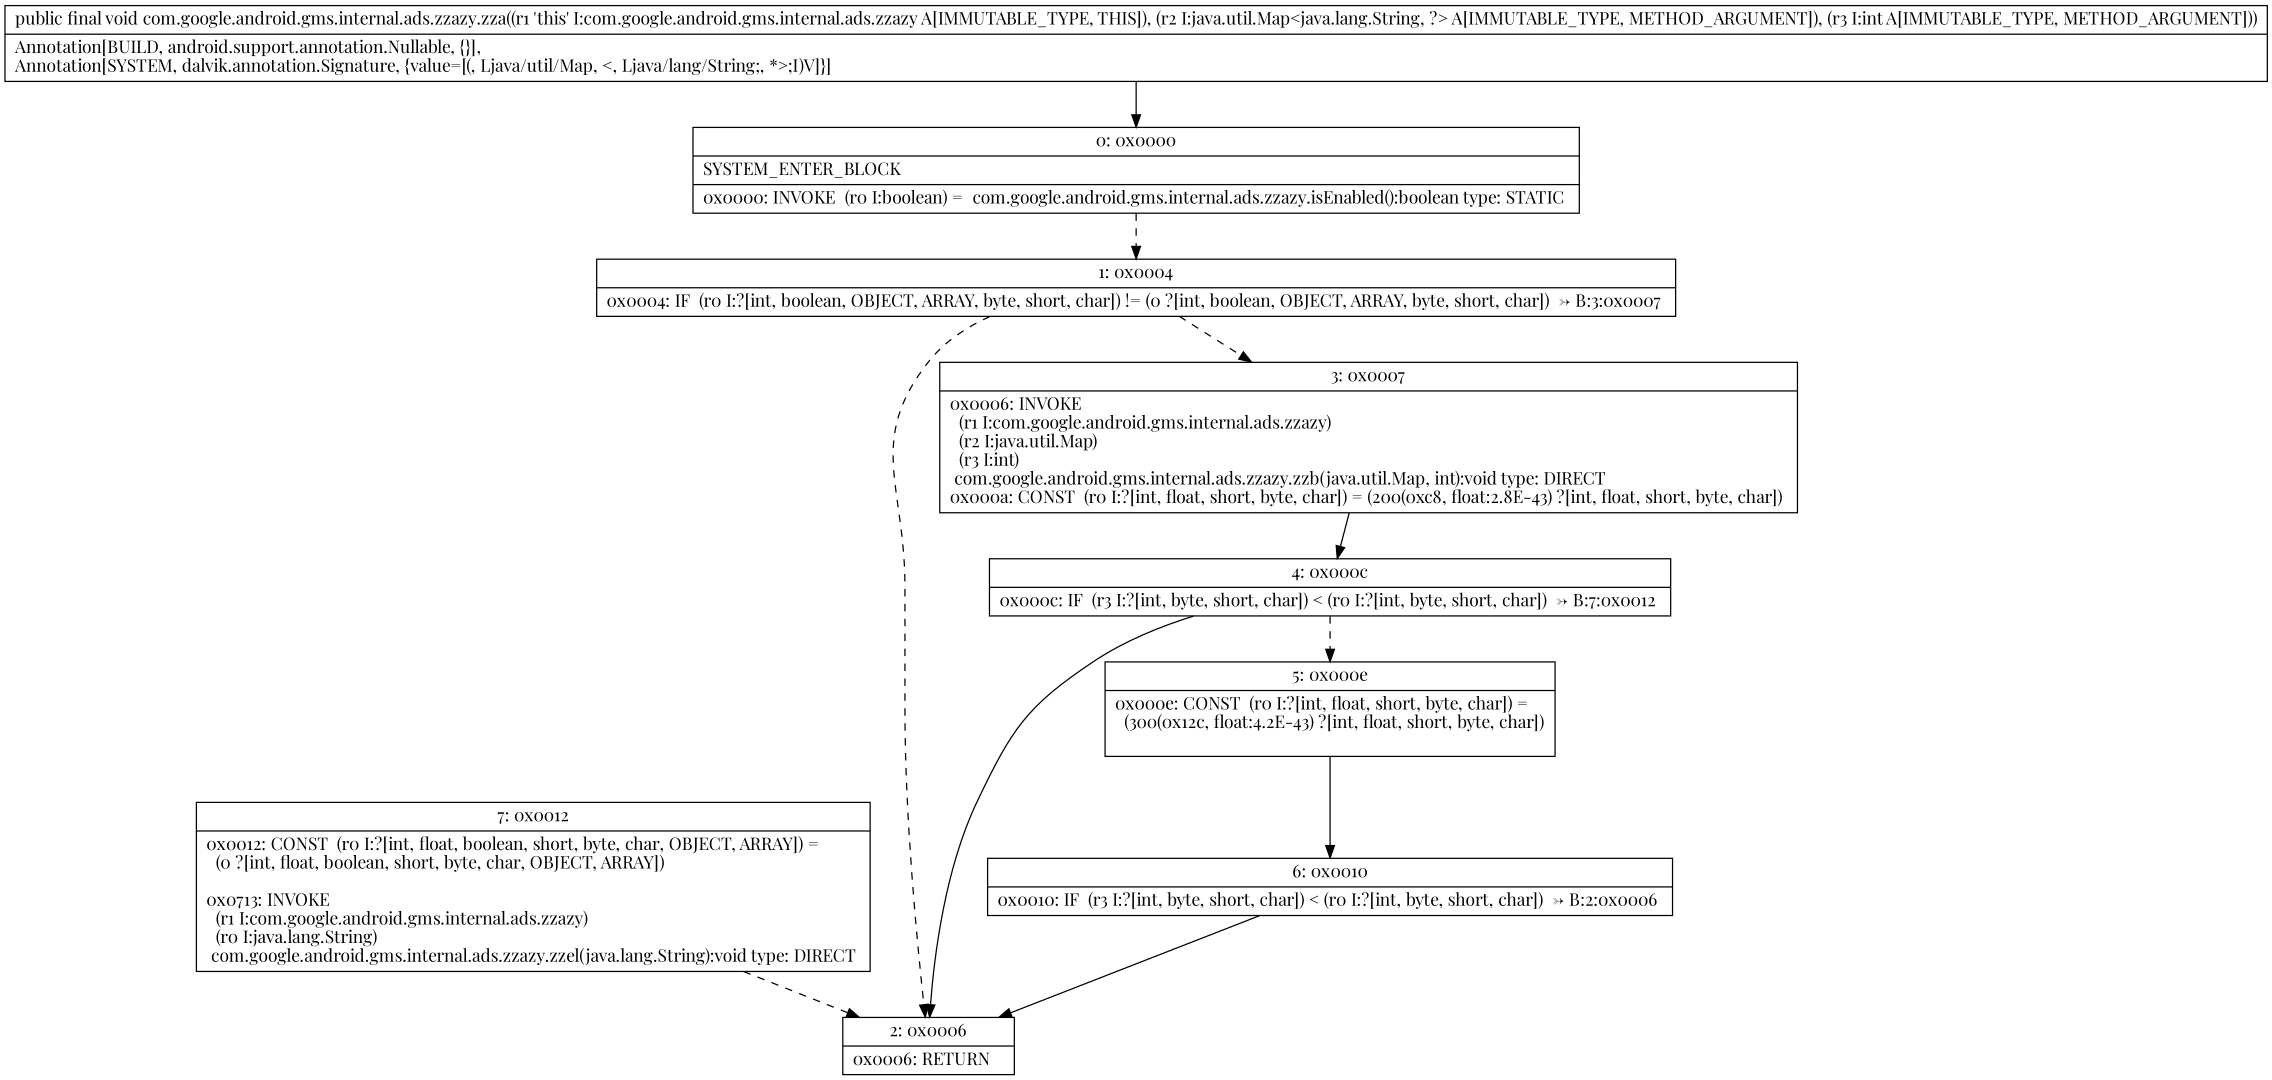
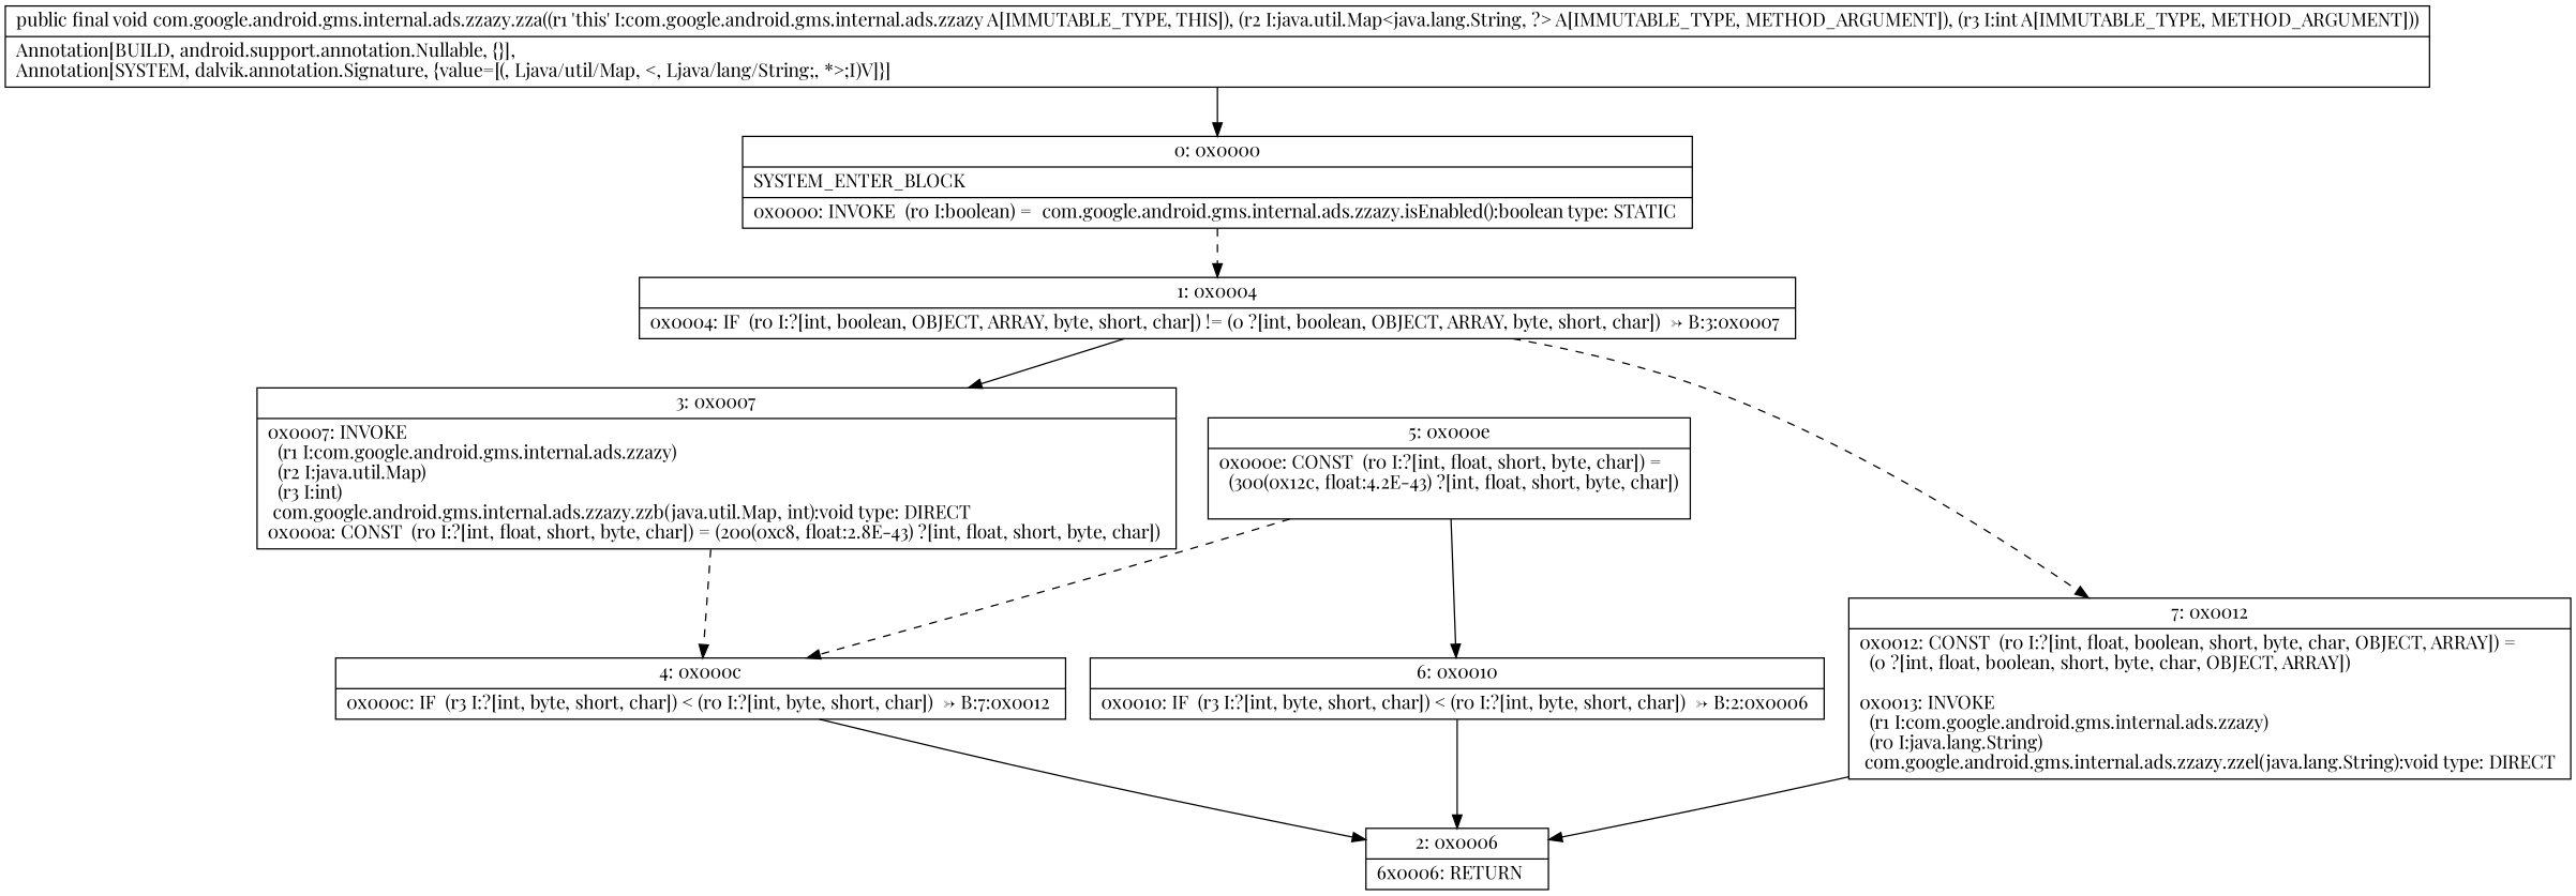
  digraph {
    fontname="Playfair Display"
    node [fontname="Playfair Display" shape=record]
    edge [fontname="Playfair Display"]
    n1 [label="{0\:\ 0x0000|SYSTEM_ENTER_BLOCK\l|0x0000: INVOKE  (r0 I:boolean) =  com.google.android.gms.internal.ads.zzazy.isEnabled():boolean type: STATIC \l}"]
    n2 [label="{1\:\ 0x0004|0x0004: IF  (r0 I:?[int, boolean, OBJECT, ARRAY, byte, short, char]) != (0 ?[int, boolean, OBJECT, ARRAY, byte, short, char])  \-\> B:3:0x0007 \l}"]
-   n3 [label="{2\:\ 0x0006|0x0006: RETURN   \l}"]
-   n4 [label="{3\:\ 0x0007|0x0006: INVOKE  \l  (r1 I:com.google.android.gms.internal.ads.zzazy)\l  (r2 I:java.util.Map)\l  (r3 I:int)\l com.google.android.gms.internal.ads.zzazy.zzb(java.util.Map, int):void type: DIRECT \l0x000a: CONST  (r0 I:?[int, float, short, byte, char]) = (200(0xc8, float:2.8E\-43) ?[int, float, short, byte, char]) \l}"]
+   n3 [label="{2\:\ 0x0006|6x0006: RETURN   \l}"]
+   n4 [label="{3\:\ 0x0007|0x0007: INVOKE  \l  (r1 I:com.google.android.gms.internal.ads.zzazy)\l  (r2 I:java.util.Map)\l  (r3 I:int)\l com.google.android.gms.internal.ads.zzazy.zzb(java.util.Map, int):void type: DIRECT \l0x000a: CONST  (r0 I:?[int, float, short, byte, char]) = (200(0xc8, float:2.8E\-43) ?[int, float, short, byte, char]) \l}"]
    n5 [label="{4\:\ 0x000c|0x000c: IF  (r3 I:?[int, byte, short, char]) \< (r0 I:?[int, byte, short, char])  \-\> B:7:0x0012 \l}"]
    n6 [label="{5\:\ 0x000e|0x000e: CONST  (r0 I:?[int, float, short, byte, char]) = \l  (300(0x12c, float:4.2E\-43) ?[int, float, short, byte, char])\l \l}"]
    n7 [label="{6\:\ 0x0010|0x0010: IF  (r3 I:?[int, byte, short, char]) \< (r0 I:?[int, byte, short, char])  \-\> B:2:0x0006 \l}"]
-   n8 [label="{7\:\ 0x0012|0x0012: CONST  (r0 I:?[int, float, boolean, short, byte, char, OBJECT, ARRAY]) = \l  (0 ?[int, float, boolean, short, byte, char, OBJECT, ARRAY])\l \l0x0713: INVOKE  \l  (r1 I:com.google.android.gms.internal.ads.zzazy)\l  (r0 I:java.lang.String)\l com.google.android.gms.internal.ads.zzazy.zzel(java.lang.String):void type: DIRECT \l}"]
+   n8 [label="{7\:\ 0x0012|0x0012: CONST  (r0 I:?[int, float, boolean, short, byte, char, OBJECT, ARRAY]) = \l  (0 ?[int, float, boolean, short, byte, char, OBJECT, ARRAY])\l \l0x0013: INVOKE  \l  (r1 I:com.google.android.gms.internal.ads.zzazy)\l  (r0 I:java.lang.String)\l com.google.android.gms.internal.ads.zzazy.zzel(java.lang.String):void type: DIRECT \l}"]
    n9 [label="{public final void com.google.android.gms.internal.ads.zzazy.zza((r1 'this' I:com.google.android.gms.internal.ads.zzazy A[IMMUTABLE_TYPE, THIS]), (r2 I:java.util.Map\<java.lang.String, ?\> A[IMMUTABLE_TYPE, METHOD_ARGUMENT]), (r3 I:int A[IMMUTABLE_TYPE, METHOD_ARGUMENT]))  | Annotation[BUILD, android.support.annotation.Nullable, \{\}], \lAnnotation[SYSTEM, dalvik.annotation.Signature, \{value=[(, Ljava\/util\/Map, \<, Ljava\/lang\/String;, *\>;I)V]\}]\l}"]
    n1 -> n2 [style=dashed]
-   n2 -> n3 [style=dashed]
-   n2 -> n4 [style=dashed]
-   n4 -> n5
+   n2 -> n8 [style=dashed]
+   n2 -> n4
+   n4 -> n5 [style=dashed]
    n5 -> n3
-   n5 -> n6 [style=dashed]
+   n6 -> n5 [style=dashed]
    n6 -> n7
    n7 -> n3
-   n8 -> n3 [style=dashed]
+   n8 -> n3
    n9 -> n1
  }
